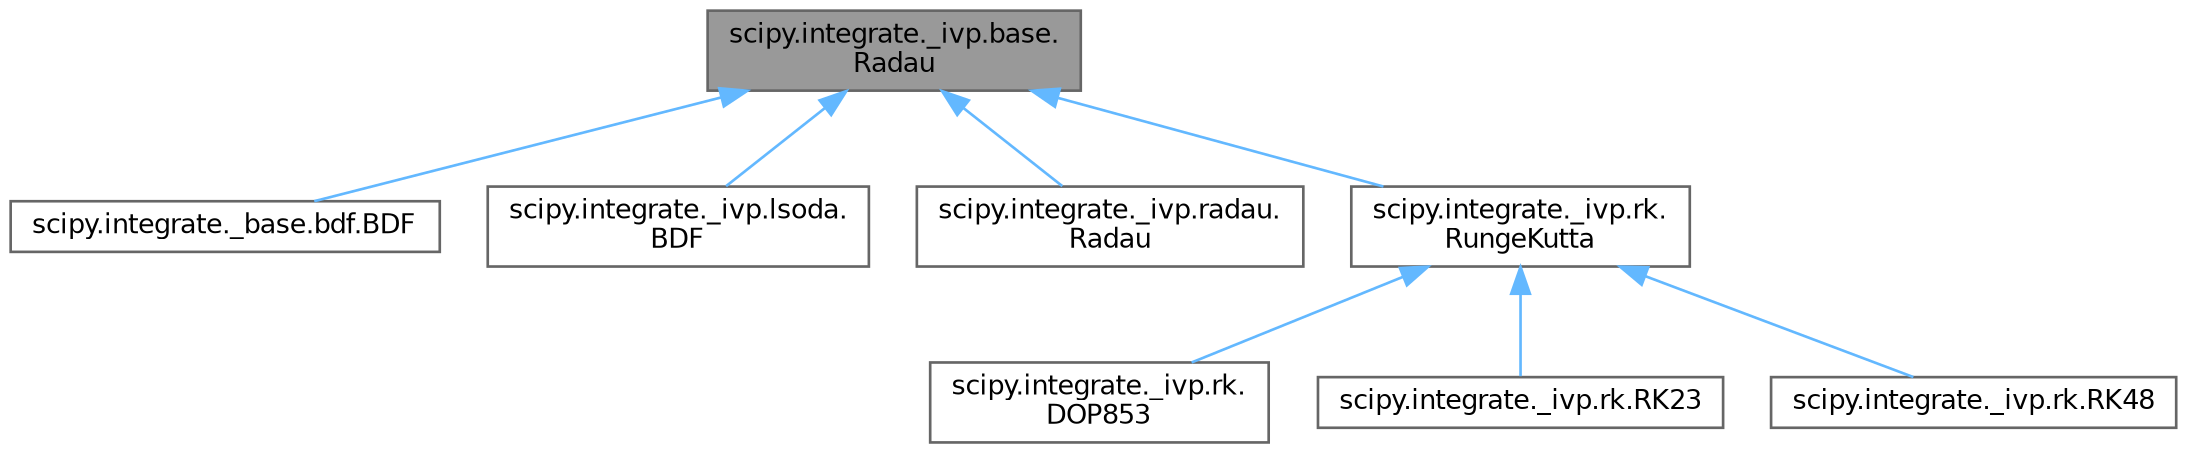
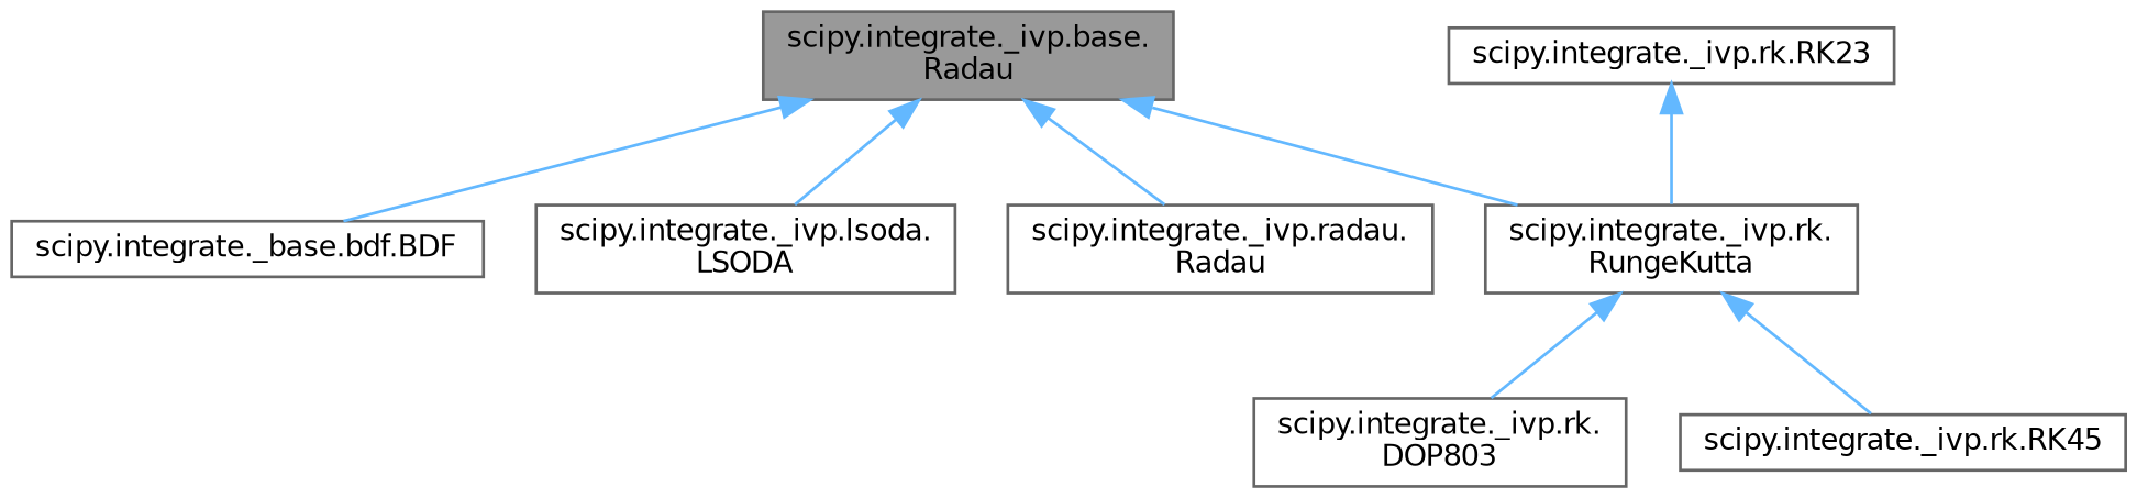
  digraph {
    rankdir=TB
    node [color=gray40 fillcolor=white fontname=Helvetica fontsize=10 shape=box style=filled]
    edge [color=steelblue1 dir=back fontname=Helvetica fontsize=10 labelfontname=Helvetica labelfontsize=10 style=solid]
    n1 [fillcolor=grey60 fontcolor=black height=0.2 label="scipy.integrate._ivp.base.\lRadau" width=0.4]
    n2 [height=0.2 label="scipy.integrate._base.bdf.BDF" width=0.4]
-   n3 [height=0.2 label="scipy.integrate._ivp.lsoda.\lBDF" width=0.4]
+   n3 [height=0.2 label="scipy.integrate._ivp.lsoda.\lLSODA" width=0.4]
    n4 [height=0.2 label="scipy.integrate._ivp.radau.\lRadau" width=0.4]
    n5 [height=0.2 label="scipy.integrate._ivp.rk.\lRungeKutta" width=0.4]
-   n6 [height=0.2 label="scipy.integrate._ivp.rk.\lDOP853" width=0.4]
+   n6 [height=0.2 label="scipy.integrate._ivp.rk.\lDOP803" width=0.4]
    n7 [height=0.2 label="scipy.integrate._ivp.rk.RK23" width=0.4]
-   n8 [height=0.2 label="scipy.integrate._ivp.rk.RK48" width=0.4]
+   n8 [height=0.2 label="scipy.integrate._ivp.rk.RK45" width=0.4]
    n1 -> n2
    n1 -> n3
    n1 -> n4
    n1 -> n5
    n5 -> n6
-   n5 -> n7
+   n7 -> n5
    n5 -> n8
  }
